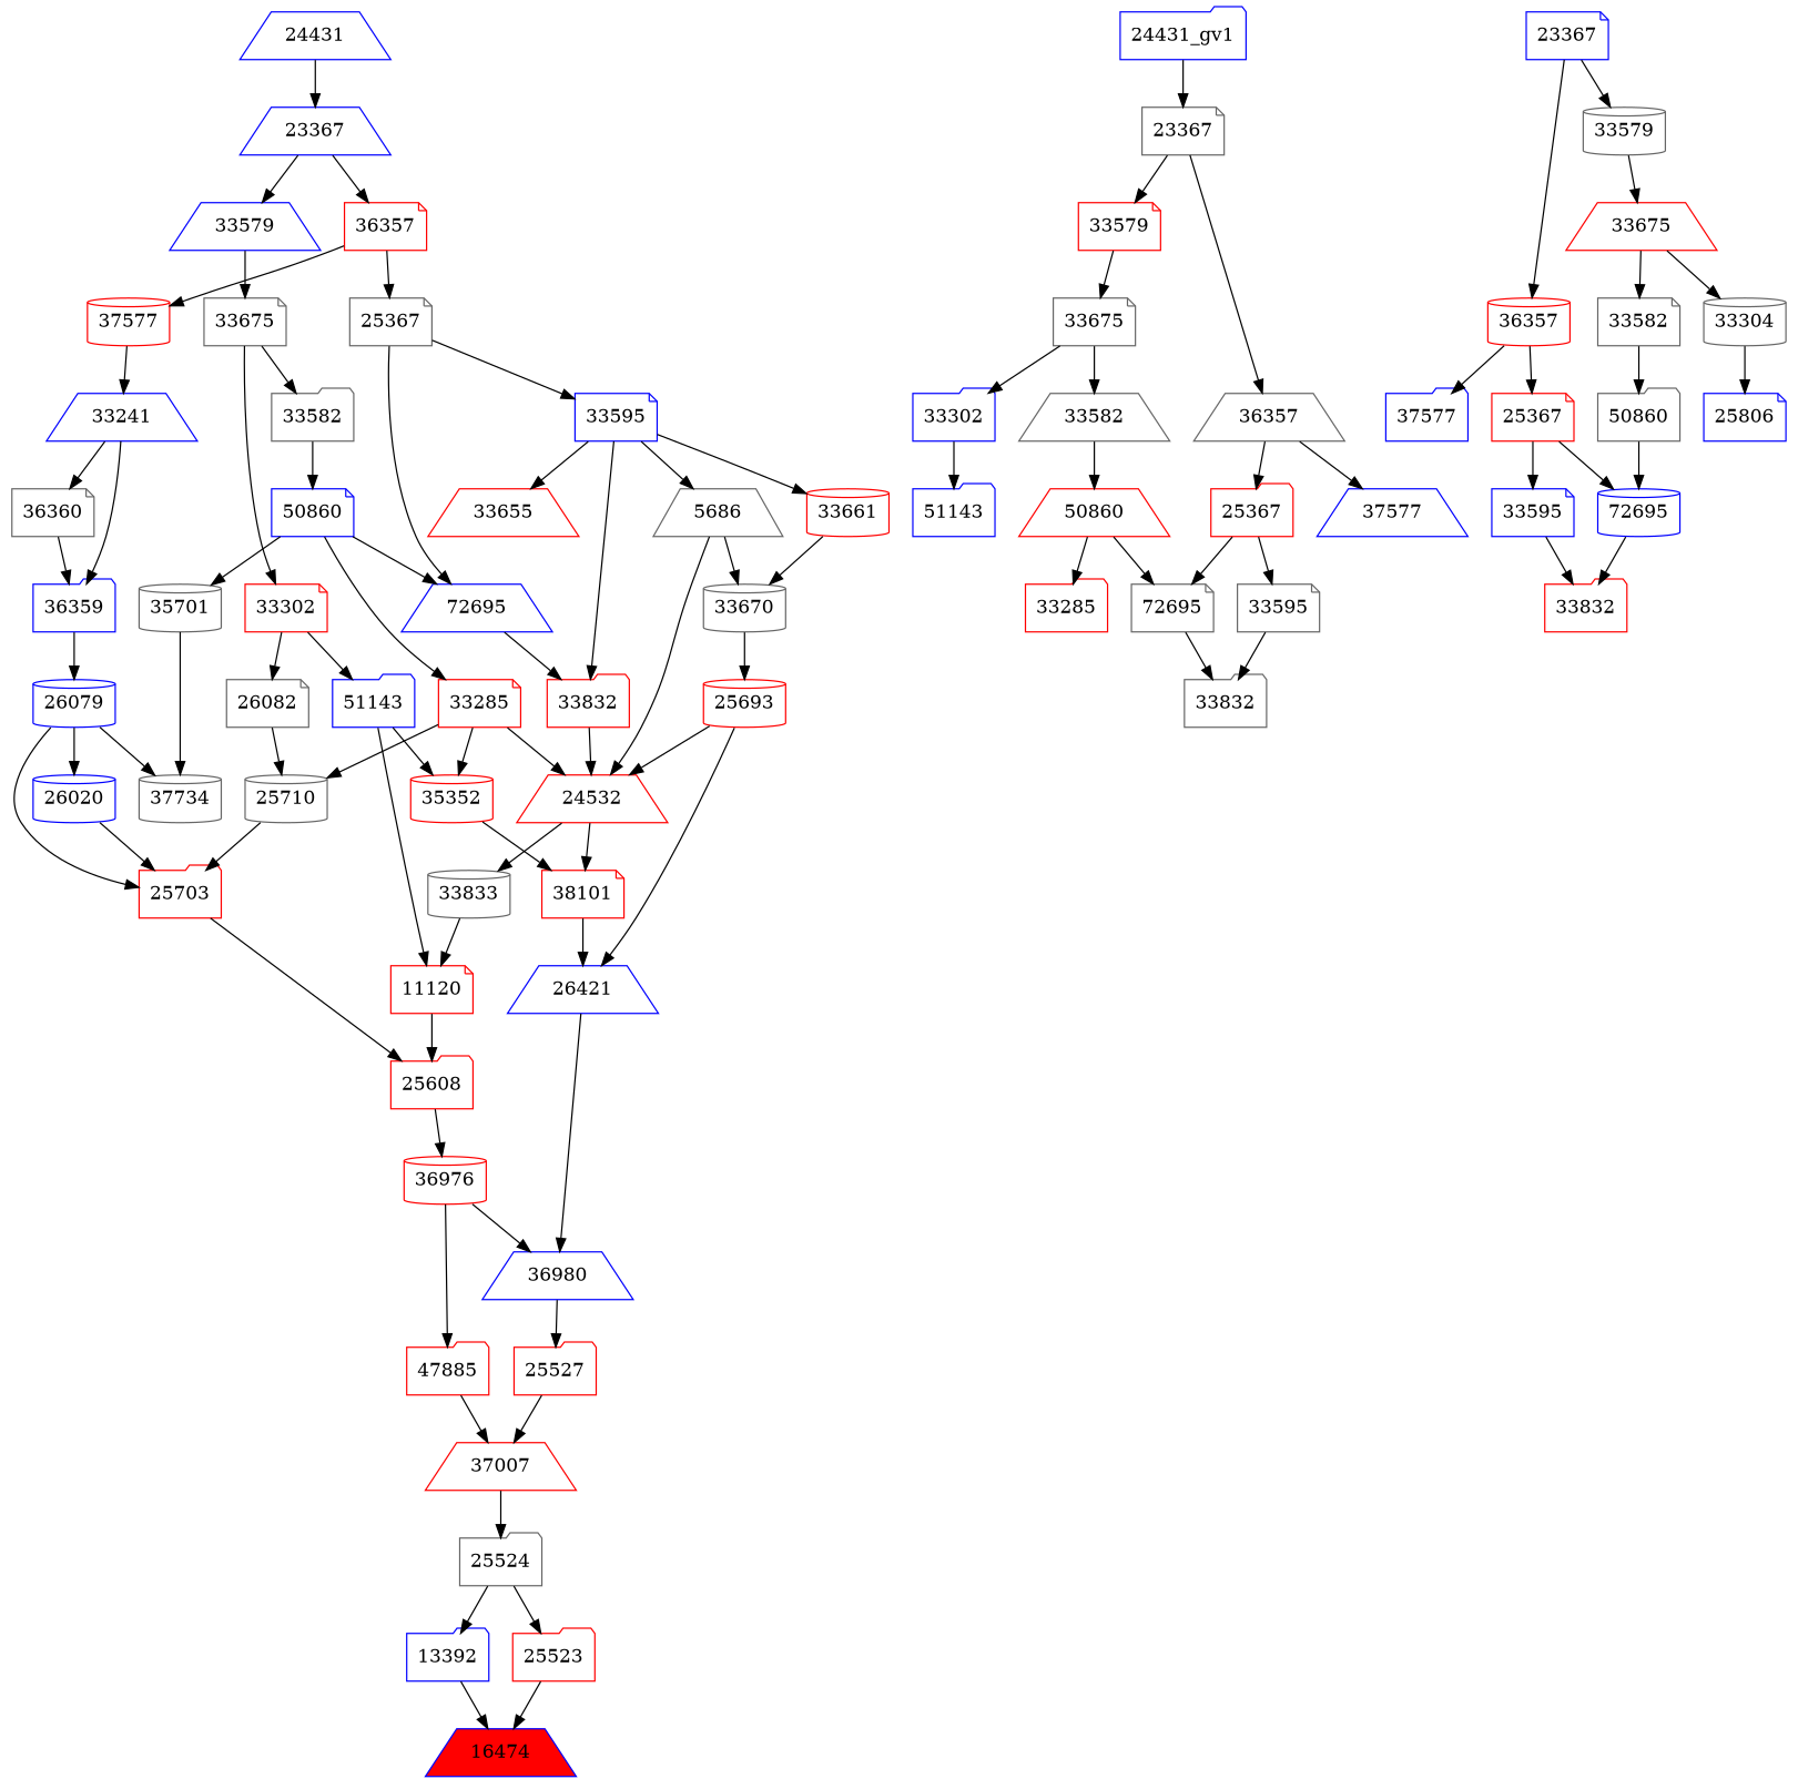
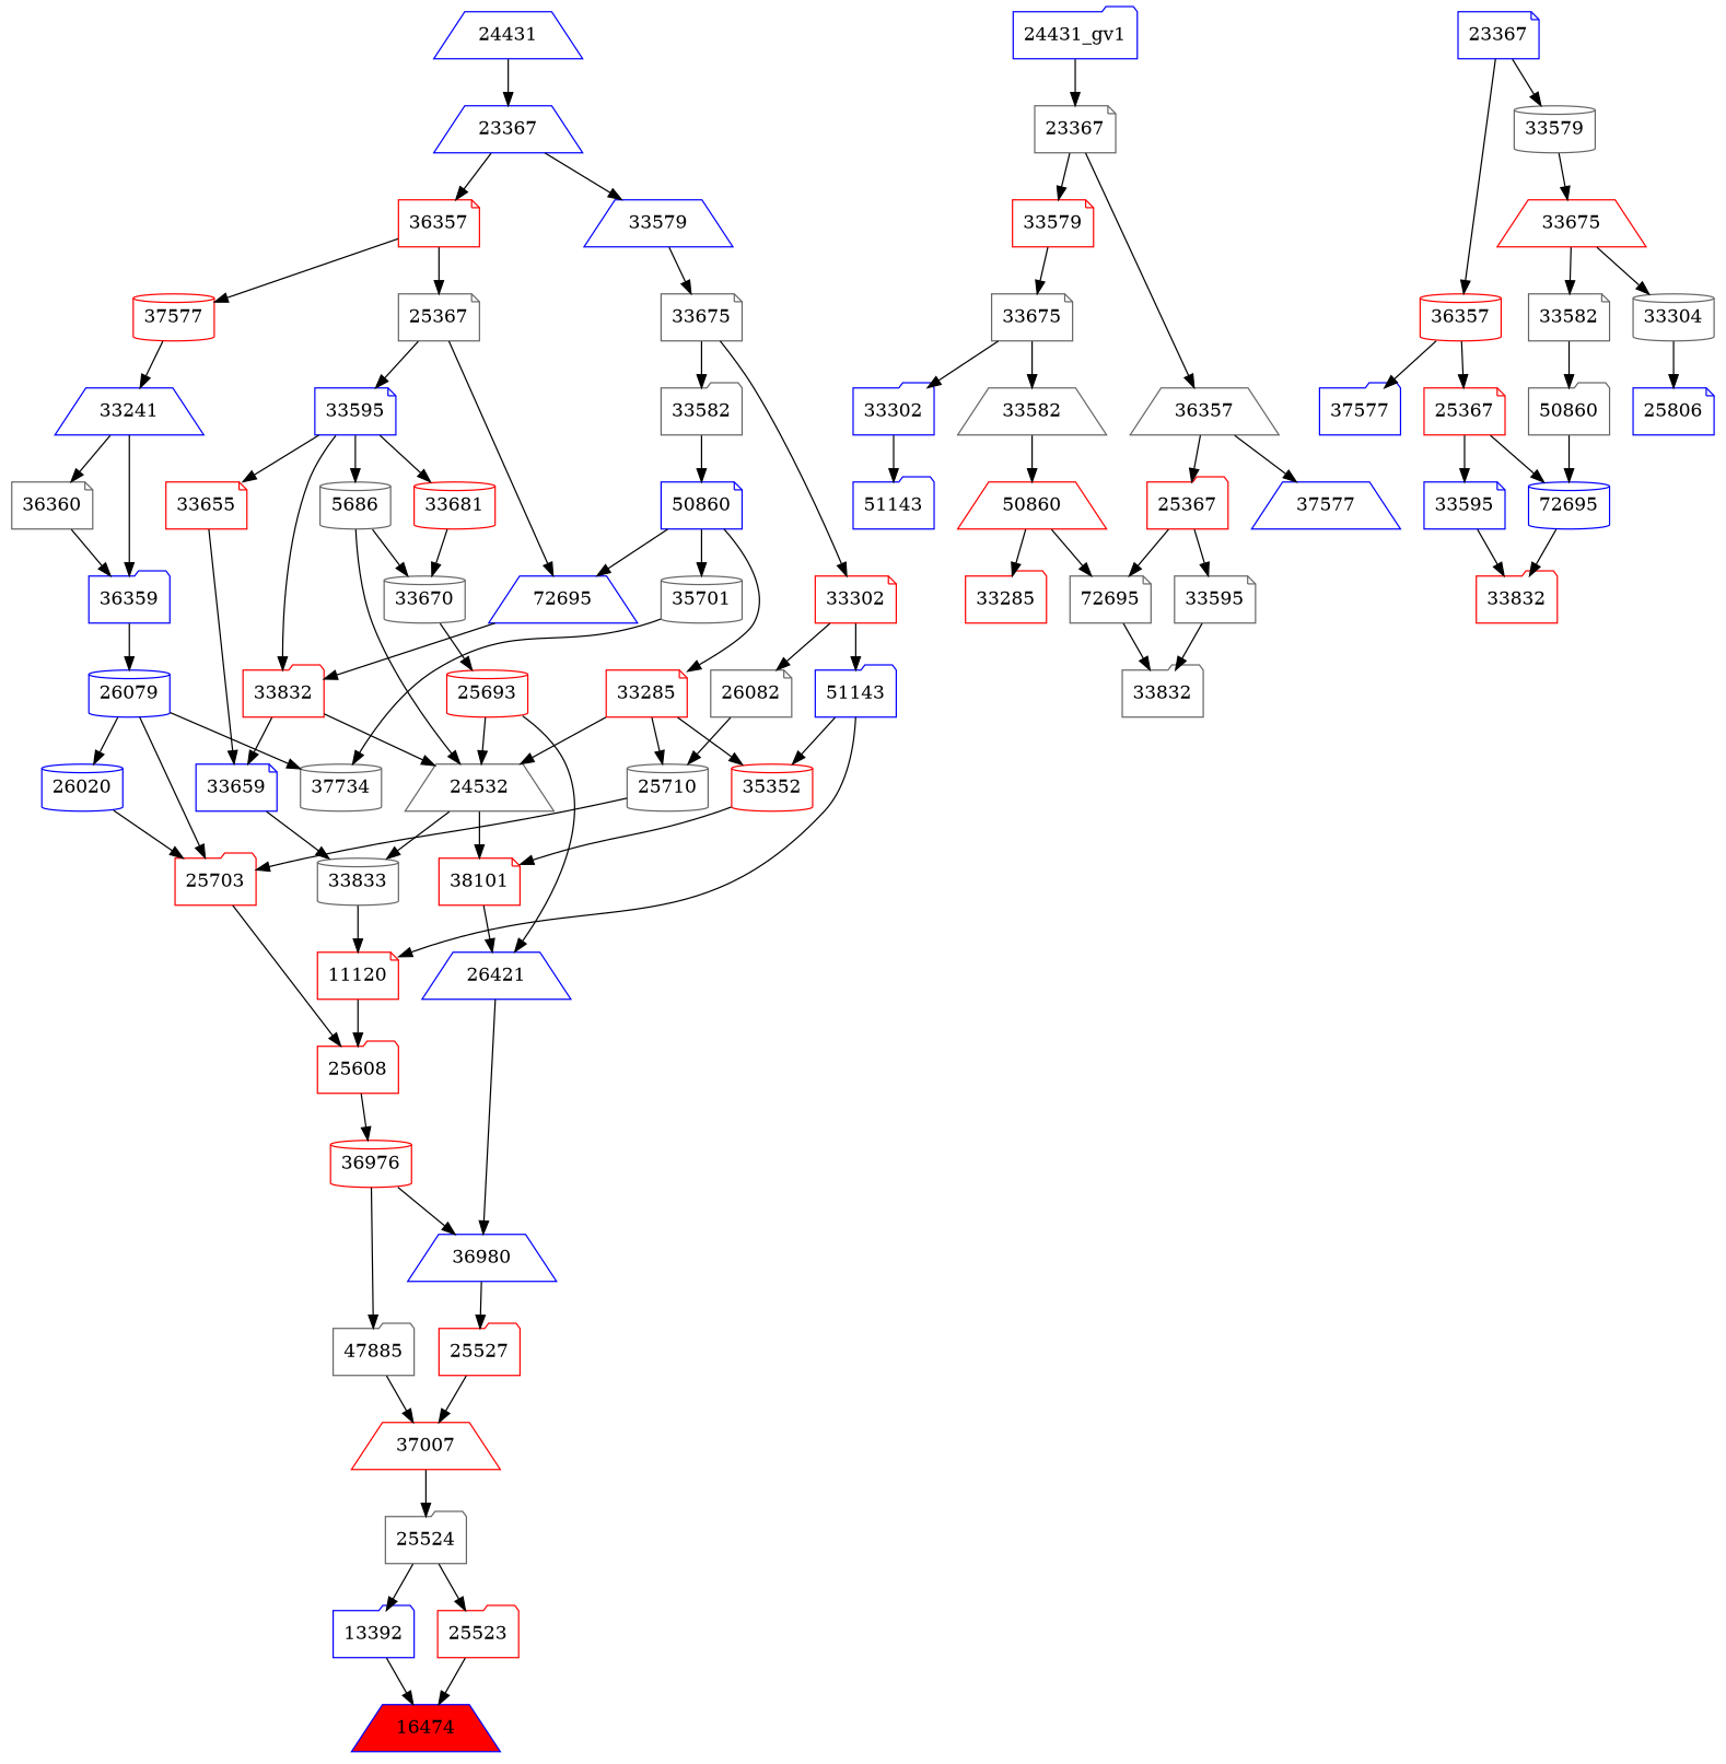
  strict digraph {
    node [color=blue shape=note]
    n1 [fillcolor=red label=16474 shape=trapezium style=filled]
    n2 [label=13392 shape=folder]
    n3 [color=red label=25523 shape=folder]
    n4 [color=gray40 label=25524 shape=folder]
    n5 [color=red label=37007 shape=trapezium]
    n6 [color=red label=25527 shape=folder]
-   n7 [color=red label=47885 shape=folder]
+   n7 [color=gray40 label=47885 shape=folder]
    n8 [label=36980 shape=trapezium]
    n9 [color=red label=36976 shape=cylinder]
    n10 [label=26421 shape=trapezium]
    n11 [color=red label=25608 shape=folder]
    n12 [color=red label=25693 shape=cylinder]
    n13 [color=red label=38101]
    n14 [color=red label=25703 shape=folder]
    n15 [color=gray40 label=37734 shape=cylinder]
    n16 [color=red label=11120]
-   n17 [color=red label=24532 shape=trapezium]
+   n17 [color=gray40 label=24532 shape=trapezium]
    n18 [color=gray40 label=33833 shape=cylinder]
    n19 [color=gray40 label=33670 shape=cylinder]
    n20 [color=red label=35352 shape=cylinder]
    n21 [label=26020 shape=cylinder]
    n22 [label=26079 shape=cylinder]
    n23 [color=gray40 label=25710 shape=cylinder]
    n24 [color=gray40 label=35701 shape=cylinder]
    n25 [label=51143 shape=folder]
    n26 [color=red label=33285]
-   n27 [color=gray40 label=5686 shape=trapezium]
+   n27 [color=gray40 label=5686 shape=cylinder]
    n28 [color=red label=33832 shape=folder]
-   n30 [color=red label=33661 shape=cylinder]
+   n29 [label=33659]
+   n30 [color=red label=33681 shape=cylinder]
    n31 [label=36359 shape=folder]
    n32 [color=gray40 label=26082]
    n33 [color=gray40 label=36360]
    n34 [label=50860]
    n35 [label=72695 shape=trapezium]
    n36 [color=red label=33302]
    n37 [label=33595]
-   n38 [color=red label=33655 shape=trapezium]
+   n38 [color=red label=33655]
    n39 [label=33241 shape=trapezium]
    n40 [color=gray40 label=33582 shape=folder]
    n41 [color=gray40 label=33675]
    n42 [color=gray40 label=25367]
    n43 [color=red label=37577 shape=cylinder]
    n44 [label=33579 shape=trapezium]
    n45 [color=red label=36357]
    n46 [label=23367 shape=trapezium]
    n47 [label=24431 shape=trapezium]
    n48 [label=51143 shape=folder]
    n49 [label=33302 shape=folder]
    n50 [color=red label=33285 shape=folder]
    n51 [color=red label=50860 shape=trapezium]
    n52 [color=gray40 label=72695]
    n53 [color=gray40 label=33832 shape=folder]
    n54 [color=gray40 label=33595]
    n55 [color=gray40 label=33582 shape=trapezium]
    n56 [color=gray40 label=33675]
    n57 [color=red label=25367 shape=folder]
    n58 [color=red label=33579]
    n59 [color=gray40 label=36357 shape=trapezium]
    n60 [label=37577 shape=trapezium]
    n61 [color=gray40 label=23367]
    "24431_gv1" [shape=folder]
    n63 [color=gray40 label=50860 shape=folder]
    n64 [label=72695 shape=cylinder]
    n65 [color=red label=33832 shape=folder]
    n66 [color=gray40 label=33582]
    n67 [label=33595]
    n68 [label=25806]
    n69 [color=gray40 label=33304 shape=cylinder]
    n70 [label=37577 shape=folder]
    n71 [color=red label=36357 shape=cylinder]
    n72 [color=red label=25367]
    n73 [color=red label=33675 shape=trapezium]
    n74 [label=23367]
    n75 [color=gray40 label=33579 shape=cylinder]
    subgraph sub_1 {
      n1
      n2
      n3
      n4
      n5
      n6
      n7
      n8
      n9
      n10
      n11
      n12
      n13
      n14
      n15
      n16
      n17
      n18
      n19
      n20
      n21
      n22
      n23
      n24
      n25
      n26
      n27
      n28
+     n29
      n30
      n31
      n32
      n33
      n34
      n35
      n36
      n37
      n38
      n39
      n40
      n41
      n42
      n43
      n44
      n45
      n46
      n47
    }
    subgraph sub_2 {
      n48
      n49
      n50
      n51
      n52
      n53
      n54
      n55
      n56
      n57
      n58
      n59
      n60
      n61
      "24431_gv1"
    }
    subgraph sub_3 {
      n63
      n64
      n65
      n66
      n67
      n68
      n69
      n70
      n71
      n72
      n73
      n74
      n75
    }
    n2 -> n1
    n3 -> n1
    n4 -> n2
    n4 -> n3
    n5 -> n4
    n6 -> n5
    n7 -> n5
    n8 -> n6
    n9 -> n7
    n9 -> n8
    n10 -> n8
    n11 -> n9
    n12 -> n10
    n12 -> n17
    n13 -> n10
    n14 -> n11
    n16 -> n11
    n17 -> n13
    n17 -> n18
    n18 -> n16
    n19 -> n12
    n20 -> n13
    n21 -> n14
    n22 -> n14
    n22 -> n15
    n22 -> n21
    n23 -> n14
    n24 -> n15
    n25 -> n16
    n25 -> n20
    n26 -> n17
    n26 -> n20
    n26 -> n23
    n27 -> n17
    n27 -> n19
    n28 -> n17
+   n28 -> n29
+   n29 -> n18
    n30 -> n19
    n31 -> n22
    n32 -> n23
    n33 -> n31
    n34 -> n24
    n34 -> n26
    n34 -> n35
    n35 -> n28
    n36 -> n25
    n36 -> n32
    n37 -> n27
    n37 -> n28
    n37 -> n30
    n37 -> n38
+   n38 -> n29
    n39 -> n31
    n39 -> n33
    n40 -> n34
    n41 -> n36
    n41 -> n40
    n42 -> n35
    n42 -> n37
    n43 -> n39
    n44 -> n41
    n45 -> n42
    n45 -> n43
    n46 -> n44
    n46 -> n45
    n47 -> n46
    n49 -> n48
    n51 -> n50
    n51 -> n52
    n52 -> n53
    n54 -> n53
    n55 -> n51
    n56 -> n49
    n56 -> n55
    n57 -> n52
    n57 -> n54
    n58 -> n56
    n59 -> n57
    n59 -> n60
    n61 -> n58
    n61 -> n59
    "24431_gv1" -> n61
    n63 -> n64
    n64 -> n65
    n66 -> n63
    n67 -> n65
    n69 -> n68
    n71 -> n70
    n71 -> n72
    n72 -> n64
    n72 -> n67
    n73 -> n66
    n73 -> n69
    n74 -> n71
    n74 -> n75
    n75 -> n73
  }
